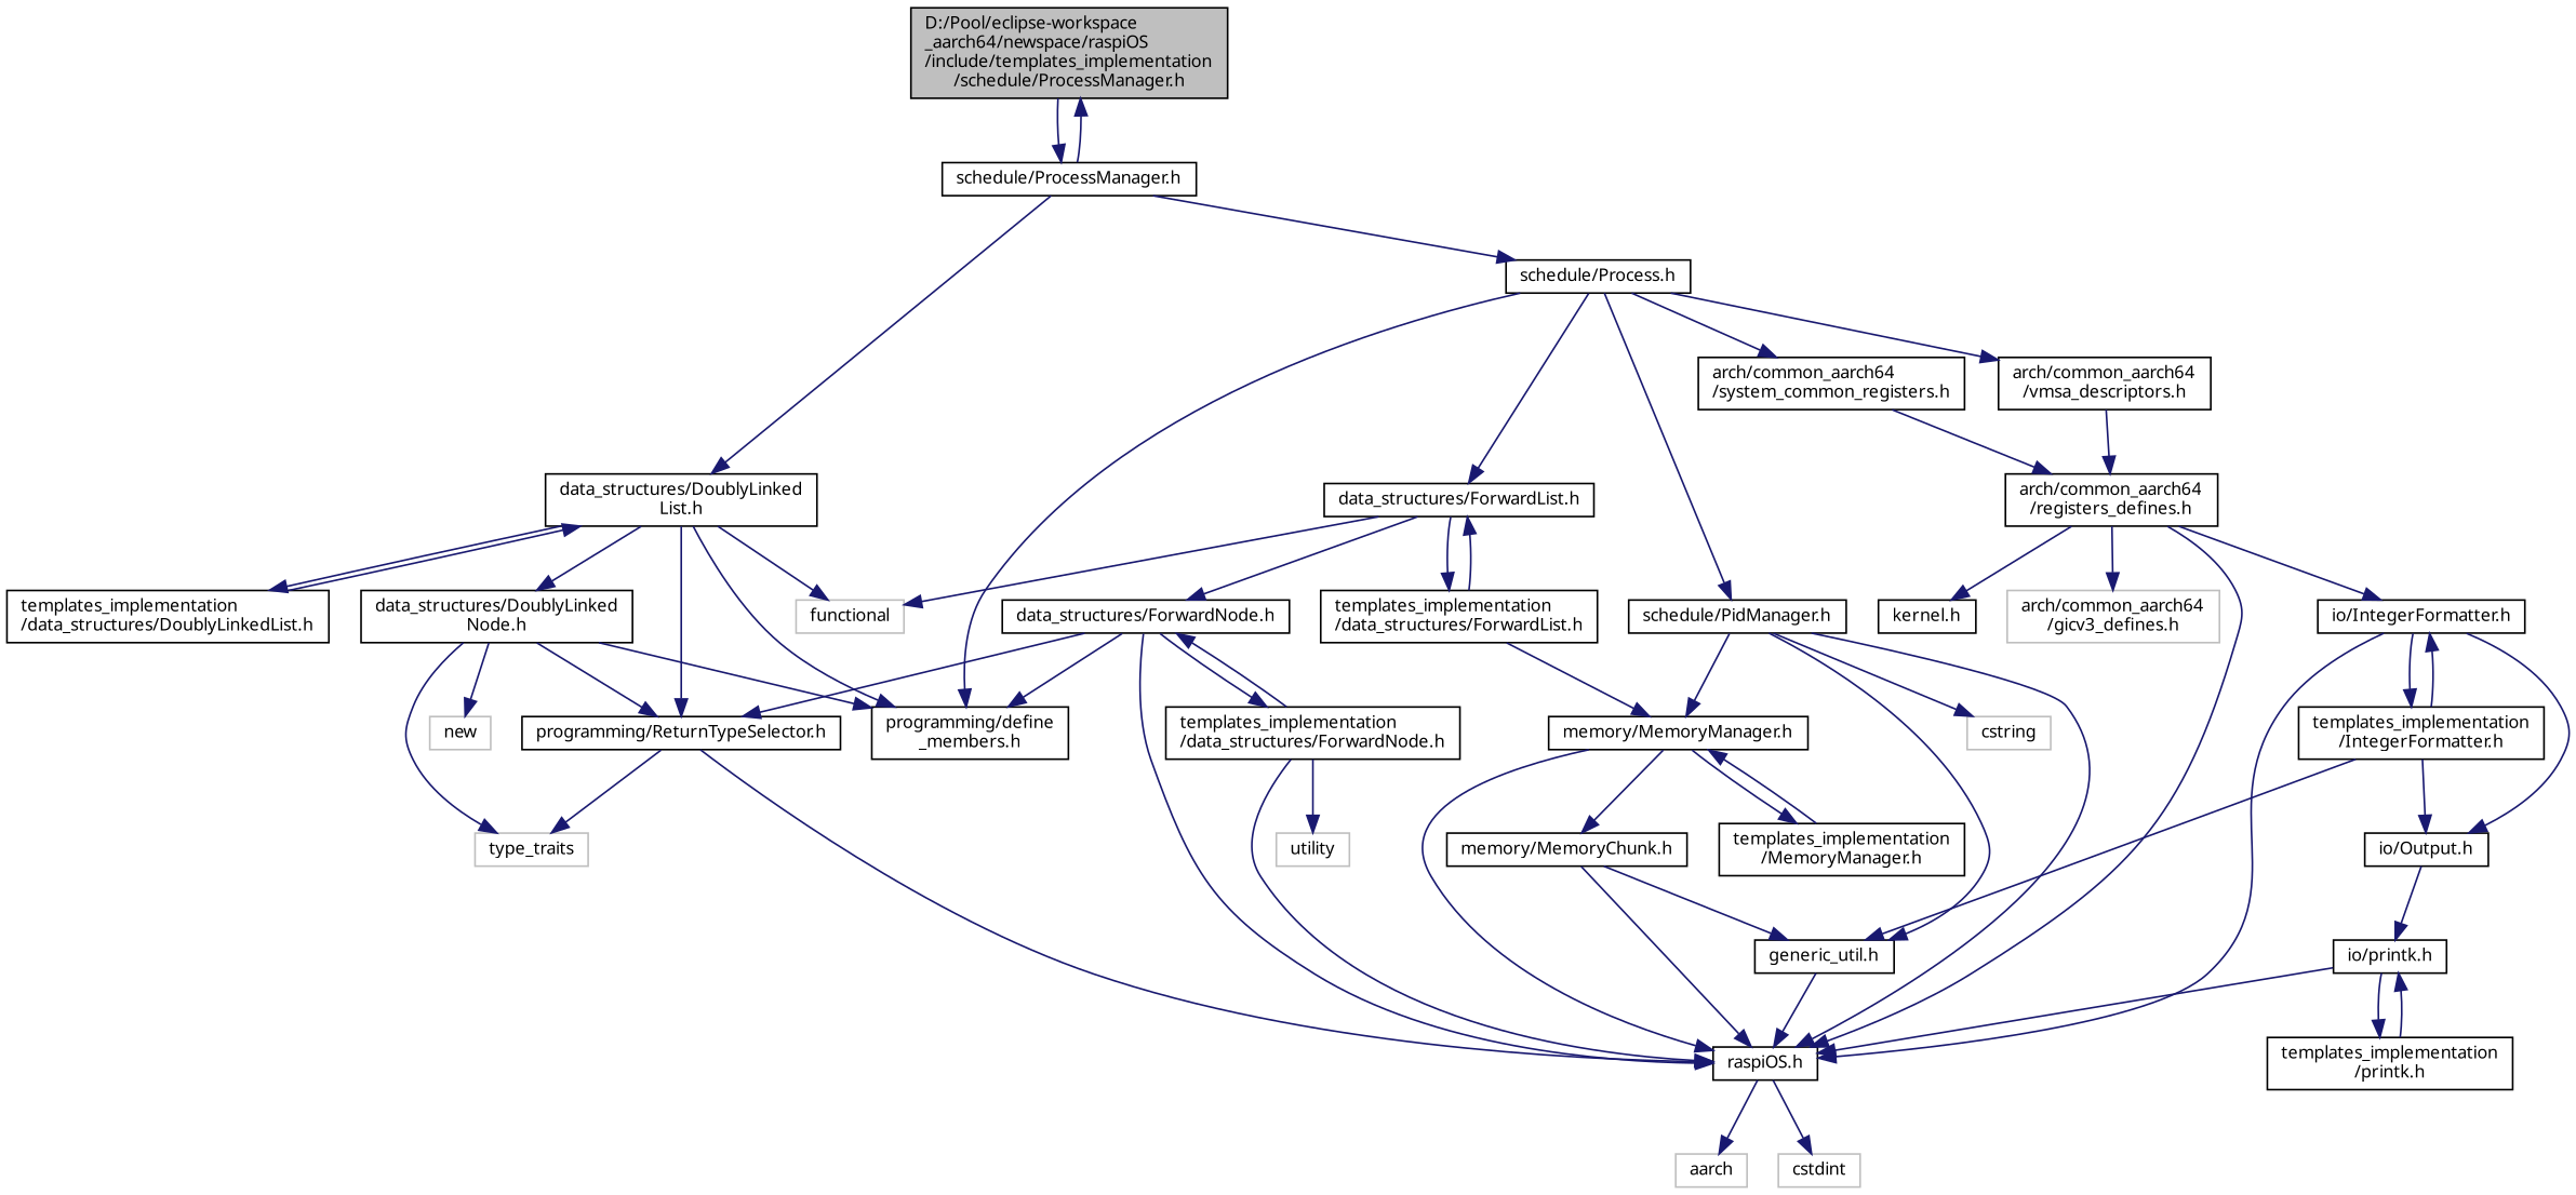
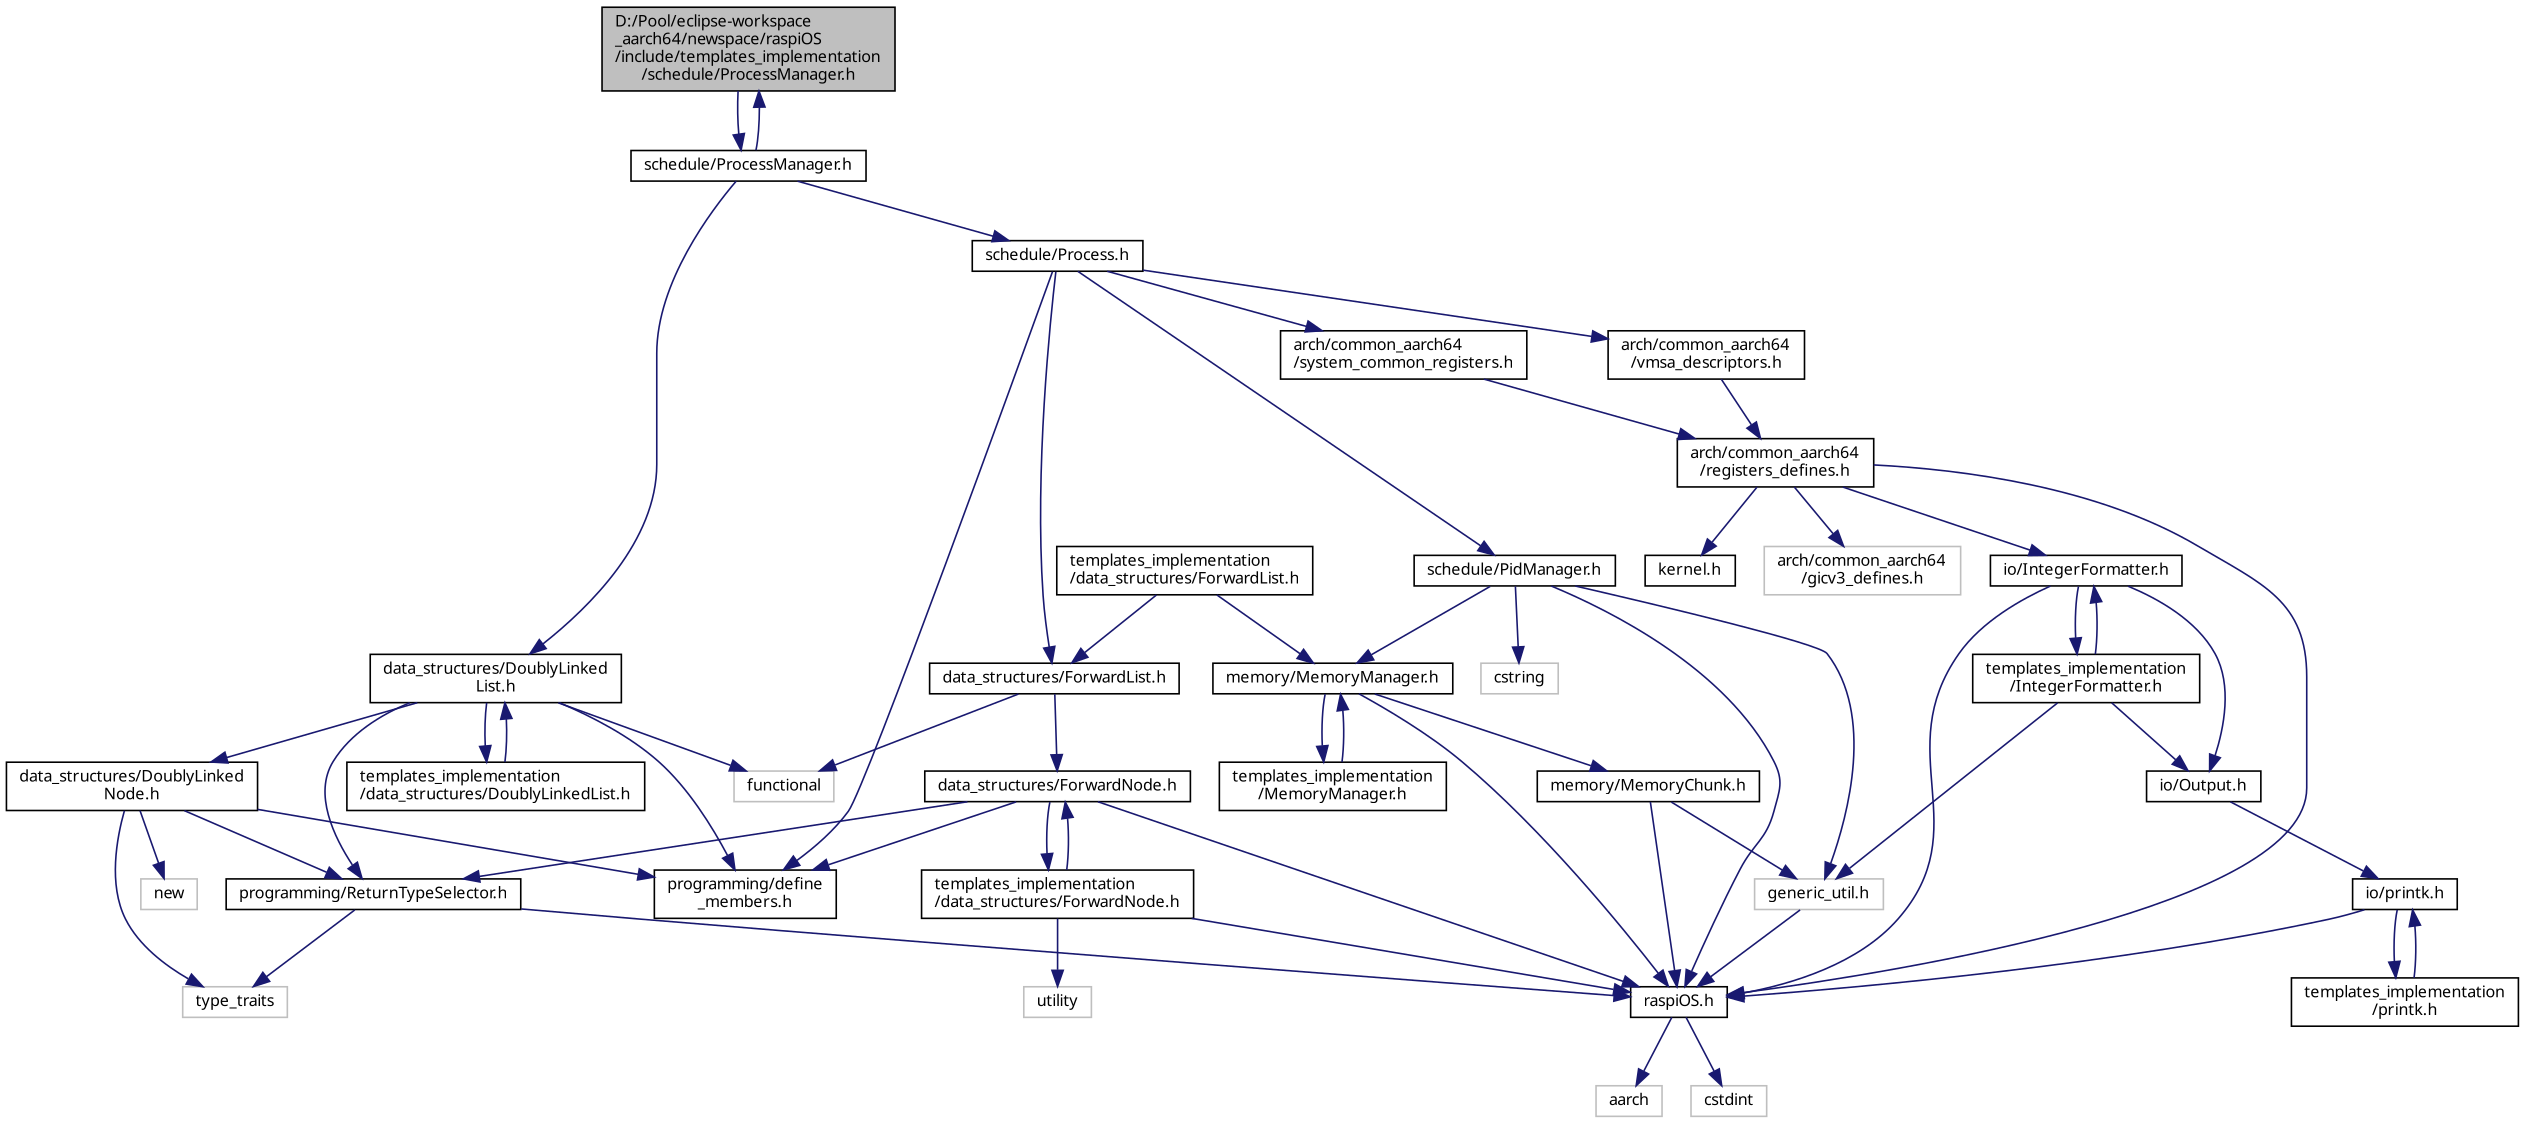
  digraph {
    fontname="Noto Sans"
    node [color=black fillcolor=white fontname="Noto Sans" fontsize=10 shape=record style=filled]
    edge [color=midnightblue fontname="Noto Sans" fontsize=10 labelfontname=Helvetica labelfontsize=10 style=solid]
    n1 [fillcolor=grey75 fontcolor=black height=0.2 label="D:/Pool/eclipse-workspace\l_aarch64/newspace/raspiOS\l/include/templates_implementation\l/schedule/ProcessManager.h" width=0.4]
    n2 [height=0.2 label="schedule/ProcessManager.h" width=0.4]
    n3 [height=0.2 label="data_structures/DoublyLinked\lList.h" width=0.4]
    n4 [height=0.2 label="schedule/Process.h" width=0.4]
    n5 [height=0.2 label="data_structures/DoublyLinked\lNode.h" width=0.4]
    n6 [height=0.2 label="programming/ReturnTypeSelector.h" width=0.4]
    n7 [height=0.2 label="programming/define\l_members.h" width=0.4]
    n8 [color=grey75 height=0.2 label=functional width=0.4]
    n9 [height=0.2 label="templates_implementation\l/data_structures/DoublyLinkedList.h" width=0.4]
    n10 [height=0.2 label="data_structures/ForwardList.h" width=0.4]
    n11 [height=0.2 label="schedule/PidManager.h" width=0.4]
    n12 [height=0.2 label="arch/common_aarch64\l/system_common_registers.h" width=0.4]
    n13 [height=0.2 label="arch/common_aarch64\l/vmsa_descriptors.h" width=0.4]
    n14 [color=grey75 height=0.2 label=new width=0.4]
    n15 [color=grey75 height=0.2 label=type_traits width=0.4]
    n16 [height=0.2 label="raspiOS.h" width=0.4]
    n17 [color=grey75 height=0.2 label=aarch width=0.4]
    n18 [color=grey75 height=0.2 label=cstdint width=0.4]
    n19 [color=grey75 height=0.2 label=utility width=0.4]
    n20 [height=0.2 label="data_structures/ForwardNode.h" width=0.4]
    n21 [height=0.2 label="templates_implementation\l/data_structures/ForwardList.h" width=0.4]
    n22 [height=0.2 label="memory/MemoryManager.h" width=0.4]
-   n23 [height=0.2 label="generic_util.h" width=0.4]
+   n23 [color=grey75 height=0.2 label="generic_util.h" width=0.4]
    n24 [color=grey75 height=0.2 label=cstring width=0.4]
    n25 [height=0.2 label="arch/common_aarch64\l/registers_defines.h" width=0.4]
    n26 [height=0.2 label="templates_implementation\l/data_structures/ForwardNode.h" width=0.4]
    n27 [height=0.2 label="memory/MemoryChunk.h" width=0.4]
    n28 [height=0.2 label="templates_implementation\l/MemoryManager.h" width=0.4]
    n29 [height=0.2 label="kernel.h" width=0.4]
    n30 [height=0.2 label="io/IntegerFormatter.h" width=0.4]
    n31 [color=grey75 height=0.2 label="arch/common_aarch64\l/gicv3_defines.h" width=0.4]
    n32 [height=0.2 label="io/Output.h" width=0.4]
    n33 [height=0.2 label="templates_implementation\l/IntegerFormatter.h" width=0.4]
    n34 [height=0.2 label="io/printk.h" width=0.4]
    n35 [height=0.2 label="templates_implementation\l/printk.h" width=0.4]
    n1 -> n2
    n2 -> n1
    n2 -> n3
    n2 -> n4
    n3 -> n5
    n3 -> n6
    n3 -> n7
    n3 -> n8
    n3 -> n9
    n4 -> n7
    n4 -> n10
    n4 -> n11
    n4 -> n12
    n4 -> n13
    n5 -> n6
    n5 -> n7
    n5 -> n14
    n5 -> n15
    n6 -> n15
    n6 -> n16
    n9 -> n3
    n10 -> n8
    n10 -> n20
-   n10 -> n21
    n11 -> n16
    n11 -> n22
    n11 -> n23
    n11 -> n24
    n12 -> n25
    n13 -> n25
    n16 -> n17
    n16 -> n18
    n20 -> n6
    n20 -> n7
    n20 -> n16
    n20 -> n26
    n21 -> n10
    n21 -> n22
    n22 -> n16
    n22 -> n27
    n22 -> n28
    n23 -> n16
    n25 -> n16
    n25 -> n29
    n25 -> n30
    n25 -> n31
    n26 -> n16
    n26 -> n19
    n26 -> n20
    n27 -> n16
    n27 -> n23
    n28 -> n22
    n30 -> n16
    n30 -> n32
    n30 -> n33
    n32 -> n34
    n33 -> n23
    n33 -> n30
    n33 -> n32
    n34 -> n16
    n34 -> n35
    n35 -> n34
  }
